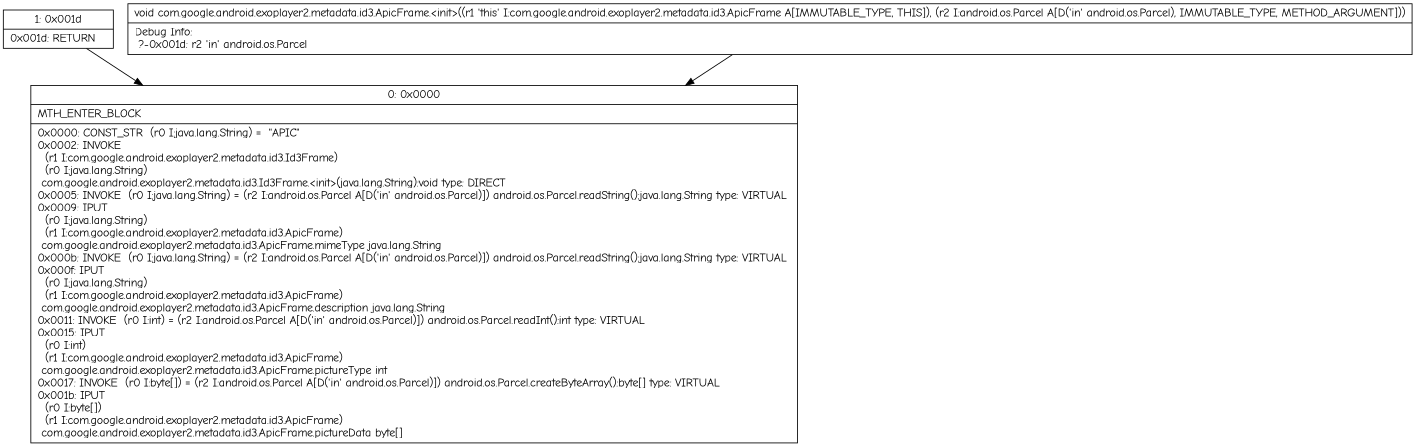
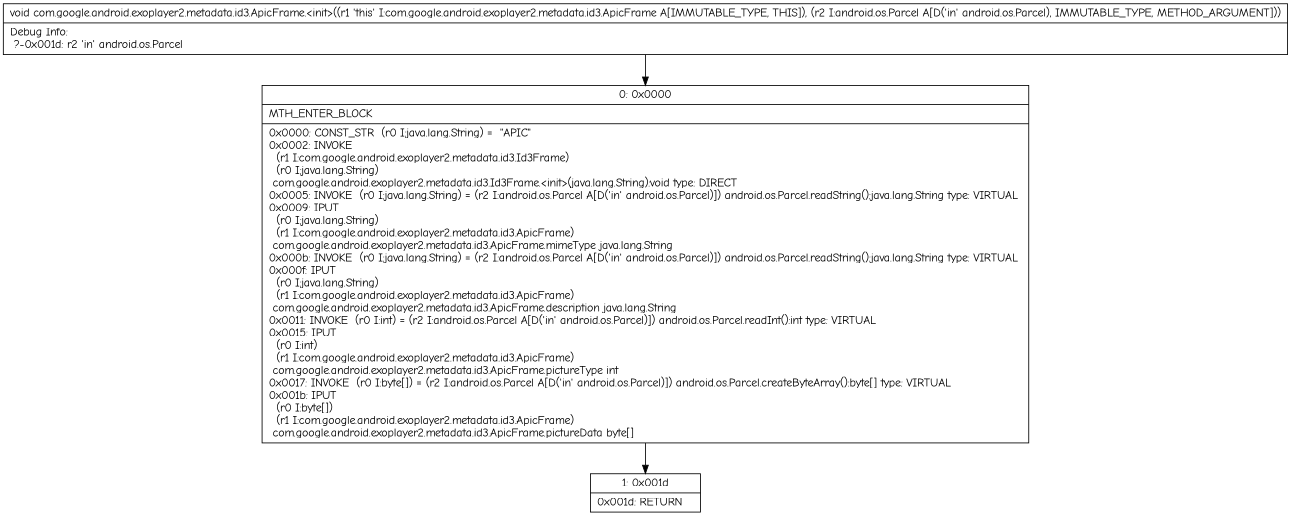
  digraph {
    fontname="Comic Neue"
    node [shape=record fontname="Comic Neue"]
    edge [fontname="Comic Neue"]
    n1 [label="{0\:\ 0x0000|MTH_ENTER_BLOCK\l|0x0000: CONST_STR  (r0 I:java.lang.String) =  \"APIC\" \l0x0002: INVOKE  \l  (r1 I:com.google.android.exoplayer2.metadata.id3.Id3Frame)\l  (r0 I:java.lang.String)\l com.google.android.exoplayer2.metadata.id3.Id3Frame.\<init\>(java.lang.String):void type: DIRECT \l0x0005: INVOKE  (r0 I:java.lang.String) = (r2 I:android.os.Parcel A[D('in' android.os.Parcel)]) android.os.Parcel.readString():java.lang.String type: VIRTUAL \l0x0009: IPUT  \l  (r0 I:java.lang.String)\l  (r1 I:com.google.android.exoplayer2.metadata.id3.ApicFrame)\l com.google.android.exoplayer2.metadata.id3.ApicFrame.mimeType java.lang.String \l0x000b: INVOKE  (r0 I:java.lang.String) = (r2 I:android.os.Parcel A[D('in' android.os.Parcel)]) android.os.Parcel.readString():java.lang.String type: VIRTUAL \l0x000f: IPUT  \l  (r0 I:java.lang.String)\l  (r1 I:com.google.android.exoplayer2.metadata.id3.ApicFrame)\l com.google.android.exoplayer2.metadata.id3.ApicFrame.description java.lang.String \l0x0011: INVOKE  (r0 I:int) = (r2 I:android.os.Parcel A[D('in' android.os.Parcel)]) android.os.Parcel.readInt():int type: VIRTUAL \l0x0015: IPUT  \l  (r0 I:int)\l  (r1 I:com.google.android.exoplayer2.metadata.id3.ApicFrame)\l com.google.android.exoplayer2.metadata.id3.ApicFrame.pictureType int \l0x0017: INVOKE  (r0 I:byte[]) = (r2 I:android.os.Parcel A[D('in' android.os.Parcel)]) android.os.Parcel.createByteArray():byte[] type: VIRTUAL \l0x001b: IPUT  \l  (r0 I:byte[])\l  (r1 I:com.google.android.exoplayer2.metadata.id3.ApicFrame)\l com.google.android.exoplayer2.metadata.id3.ApicFrame.pictureData byte[] \l}"]
    n2 [label="{1\:\ 0x001d|0x001d: RETURN   \l}"]
    n3 [label="{void com.google.android.exoplayer2.metadata.id3.ApicFrame.\<init\>((r1 'this' I:com.google.android.exoplayer2.metadata.id3.ApicFrame A[IMMUTABLE_TYPE, THIS]), (r2 I:android.os.Parcel A[D('in' android.os.Parcel), IMMUTABLE_TYPE, METHOD_ARGUMENT]))  | Debug Info:\l  ?\-0x001d: r2 'in' android.os.Parcel\l}"]
-   n2 -> n1
+   n1 -> n2
    n3 -> n1
  }
